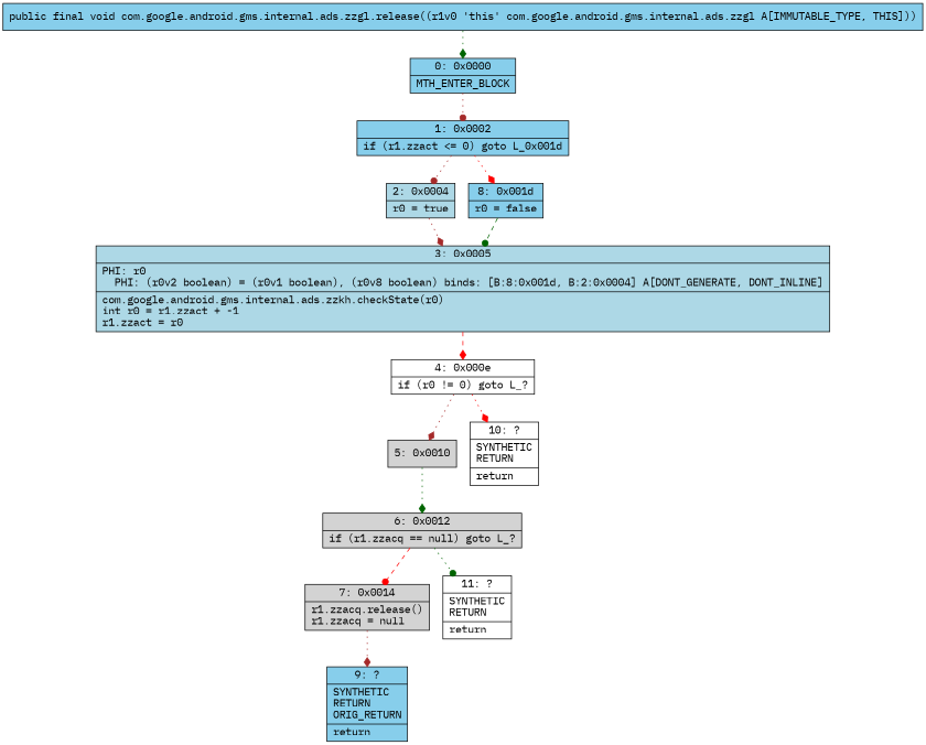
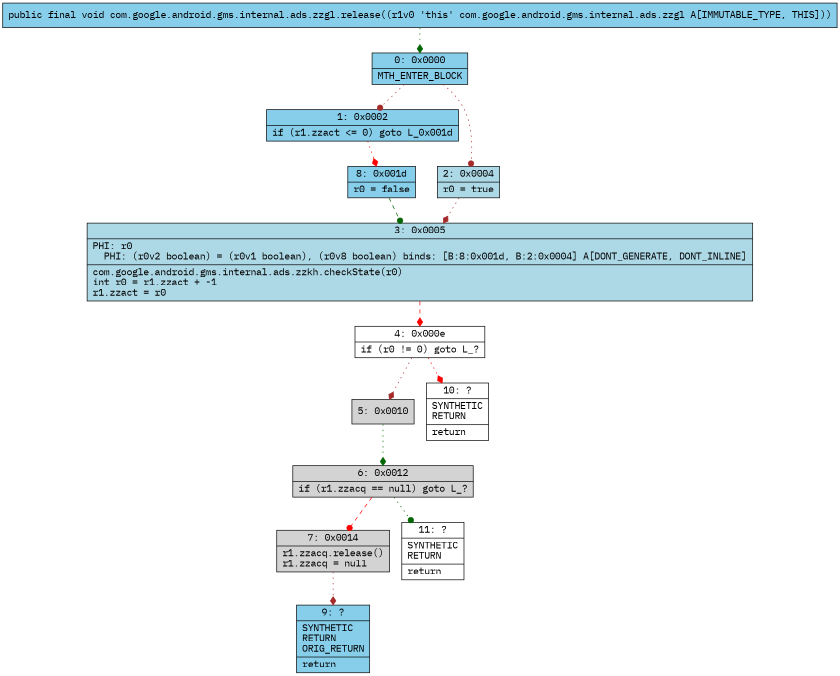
  digraph {
    fontname="IBM Plex Mono"
    node [fillcolor=skyblue fontname="IBM Plex Mono" shape=record style=filled]
    edge [arrowhead=diamond color=brown fontname="IBM Plex Mono" style=dotted]
    n1 [label="{0\:\ 0x0000|MTH_ENTER_BLOCK\l}"]
    n2 [label="{1\:\ 0x0002|if (r1.zzact \<= 0) goto L_0x001d\l}"]
    n3 [fillcolor=lightblue label="{2\:\ 0x0004|r0 = true\l}"]
    n4 [label="{8\:\ 0x001d|r0 = false\l}"]
    n5 [fillcolor=lightblue label="{3\:\ 0x0005|PHI: r0 \l  PHI: (r0v2 boolean) = (r0v1 boolean), (r0v8 boolean) binds: [B:8:0x001d, B:2:0x0004] A[DONT_GENERATE, DONT_INLINE]\l|com.google.android.gms.internal.ads.zzkh.checkState(r0)\lint r0 = r1.zzact + \-1\lr1.zzact = r0\l}"]
    n6 [fillcolor=white label="{4\:\ 0x000e|if (r0 != 0) goto L_?\l}"]
    n7 [fillcolor=lightgrey label="{5\:\ 0x0010}"]
    n8 [fillcolor=white label="{10\:\ ?|SYNTHETIC\lRETURN\l|return\l}"]
    n9 [fillcolor=lightgrey label="{6\:\ 0x0012|if (r1.zzacq == null) goto L_?\l}"]
    n10 [fillcolor=lightgrey label="{7\:\ 0x0014|r1.zzacq.release()\lr1.zzacq = null\l}"]
    n11 [fillcolor=white label="{11\:\ ?|SYNTHETIC\lRETURN\l|return\l}"]
    n12 [label="{9\:\ ?|SYNTHETIC\lRETURN\lORIG_RETURN\l|return\l}"]
    n13 [label="{public final void com.google.android.gms.internal.ads.zzgl.release((r1v0 'this' com.google.android.gms.internal.ads.zzgl A[IMMUTABLE_TYPE, THIS])) }"]
    n1 -> n2 [arrowhead=dot]
-   n2 -> n3 [arrowhead=dot]
+   n1 -> n3 [arrowhead=dot]
    n2 -> n4 [color=red]
    n3 -> n5
    n4 -> n5 [arrowhead=dot color=darkgreen style=dashed]
    n5 -> n6 [color=red style=dashed]
    n6 -> n7
    n6 -> n8 [color=red]
    n7 -> n9 [color=darkgreen]
    n9 -> n10 [arrowhead=dot color=red style=dashed]
    n9 -> n11 [arrowhead=dot color=darkgreen]
    n10 -> n12
    n13 -> n1 [color=darkgreen]
  }
